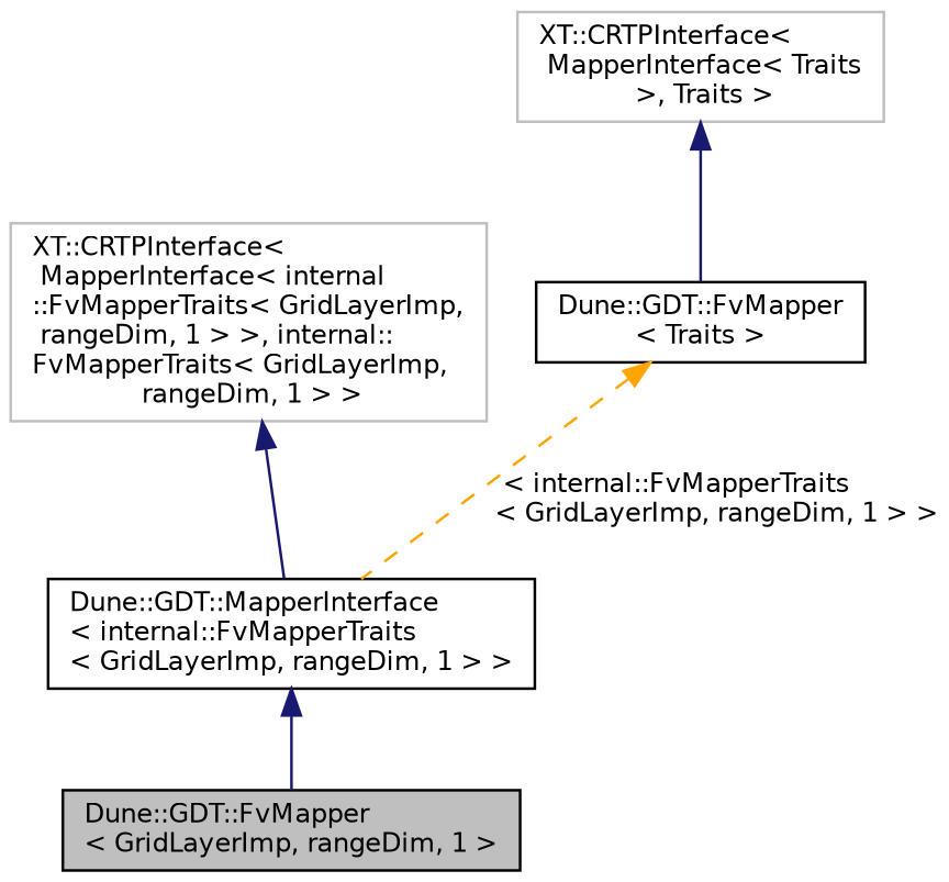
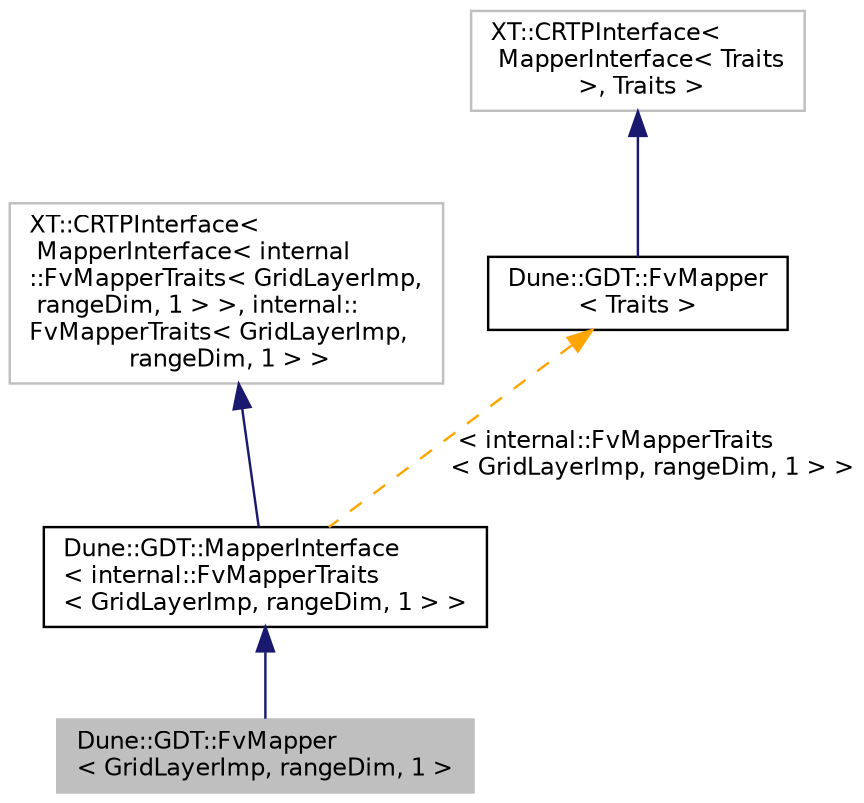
  digraph {
    rankdir=TB
    node [color=black fillcolor=white fontname=Helvetica fontsize=10 shape=record style=filled]
    edge [color=midnightblue dir=back fontname=Helvetica fontsize=10 labelfontname=Helvetica labelfontsize=10 style=solid]
-   n1 [fillcolor=grey75 fontcolor=black height=0.2 label="Dune::GDT::FvMapper\l\< GridLayerImp, rangeDim, 1 \>" width=0.4]
+   n1 [color=grey75 fillcolor=grey75 fontcolor=black height=0.2 label="Dune::GDT::FvMapper\l\< GridLayerImp, rangeDim, 1 \>" width=0.4]
    n2 [height=0.2 label="Dune::GDT::MapperInterface\l\< internal::FvMapperTraits\l\< GridLayerImp, rangeDim, 1 \> \>" width=0.4]
    n3 [color=grey75 height=0.2 label="XT::CRTPInterface\<\l MapperInterface\< internal\l::FvMapperTraits\< GridLayerImp,\l rangeDim, 1 \> \>, internal::\lFvMapperTraits\< GridLayerImp,\l rangeDim, 1 \> \>" width=0.4]
    n4 [height=0.2 label="Dune::GDT::FvMapper\l\< Traits \>" width=0.4]
    n5 [color=grey75 height=0.2 label="XT::CRTPInterface\<\l MapperInterface\< Traits\l \>, Traits \>" width=0.4]
    n2 -> n1
    n3 -> n2
    n4 -> n2 [color=orange label=" \< internal::FvMapperTraits\l\< GridLayerImp, rangeDim, 1 \> \>" style=dashed]
    n5 -> n4
  }
